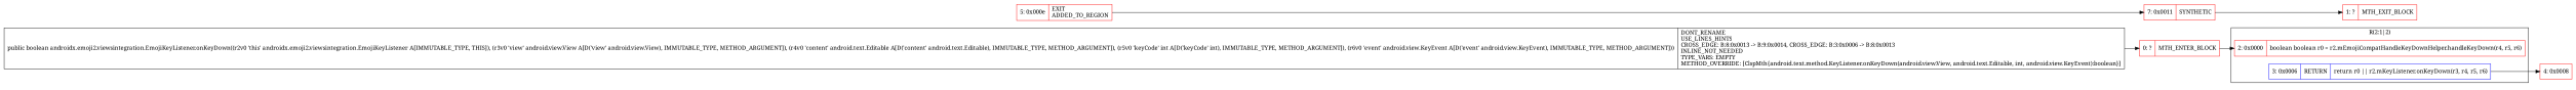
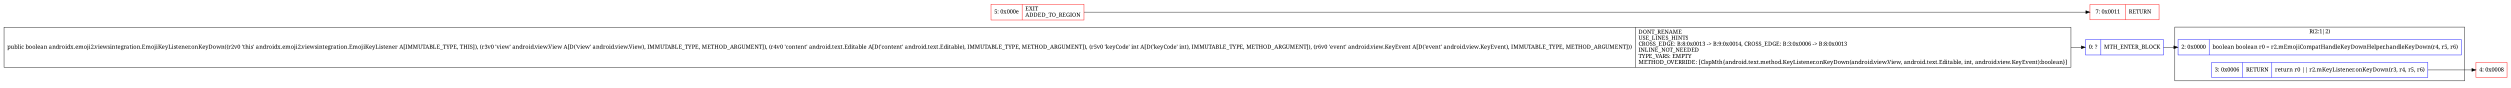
  digraph {
    fontname="Noto Serif"
    rankdir=LR
    node [color=red fontname="Noto Serif" shape=record]
    edge [fontname="Noto Serif"]
-   n1 [label="{2\:\ 0x0000|boolean boolean r0 = r2.mEmojiCompatHandleKeyDownHelper.handleKeyDown(r4, r5, r6)\l}"]
+   n1 [color=blue label="{2\:\ 0x0000|boolean boolean r0 = r2.mEmojiCompatHandleKeyDownHelper.handleKeyDown(r4, r5, r6)\l}"]
    n2 [color=blue label="{3\:\ 0x0006|RETURN\l|return r0 \|\| r2.mKeyListener.onKeyDown(r3, r4, r5, r6)\l}"]
    n3 [label="{4\:\ 0x0008}"]
-   n4 [label="{0\:\ ?|MTH_ENTER_BLOCK\l}"]
+   n4 [color=blue label="{0\:\ ?|MTH_ENTER_BLOCK\l}"]
    n5 [label="{5\:\ 0x000e|EXIT\lADDED_TO_REGION\l}"]
-   n6 [label="{7\:\ 0x0011|SYNTHETIC\l}"]
-   n7 [label="{1\:\ ?|MTH_EXIT_BLOCK\l}"]
+   n6 [label="{7\:\ 0x0011|RETURN\l}"]
    n8 [label="{public boolean androidx.emoji2.viewsintegration.EmojiKeyListener.onKeyDown((r2v0 'this' androidx.emoji2.viewsintegration.EmojiKeyListener A[IMMUTABLE_TYPE, THIS]), (r3v0 'view' android.view.View A[D('view' android.view.View), IMMUTABLE_TYPE, METHOD_ARGUMENT]), (r4v0 'content' android.text.Editable A[D('content' android.text.Editable), IMMUTABLE_TYPE, METHOD_ARGUMENT]), (r5v0 'keyCode' int A[D('keyCode' int), IMMUTABLE_TYPE, METHOD_ARGUMENT]), (r6v0 'event' android.view.KeyEvent A[D('event' android.view.KeyEvent), IMMUTABLE_TYPE, METHOD_ARGUMENT]))  | DONT_RENAME\lUSE_LINES_HINTS\lCROSS_EDGE: B:8:0x0013 \-\> B:9:0x0014, CROSS_EDGE: B:3:0x0006 \-\> B:8:0x0013\lINLINE_NOT_NEEDED\lTYPE_VARS: EMPTY\lMETHOD_OVERRIDE: [ClspMth\{android.text.method.KeyListener.onKeyDown(android.view.View, android.text.Editable, int, android.view.KeyEvent):boolean\}]\l}" color=""]
    subgraph cluster_1 {
      label="R(2:1|2)"
      n1
      n2
    }
    n2 -> n3
    n4 -> n1
    n5 -> n6
-   n6 -> n7
    n8 -> n4
  }
